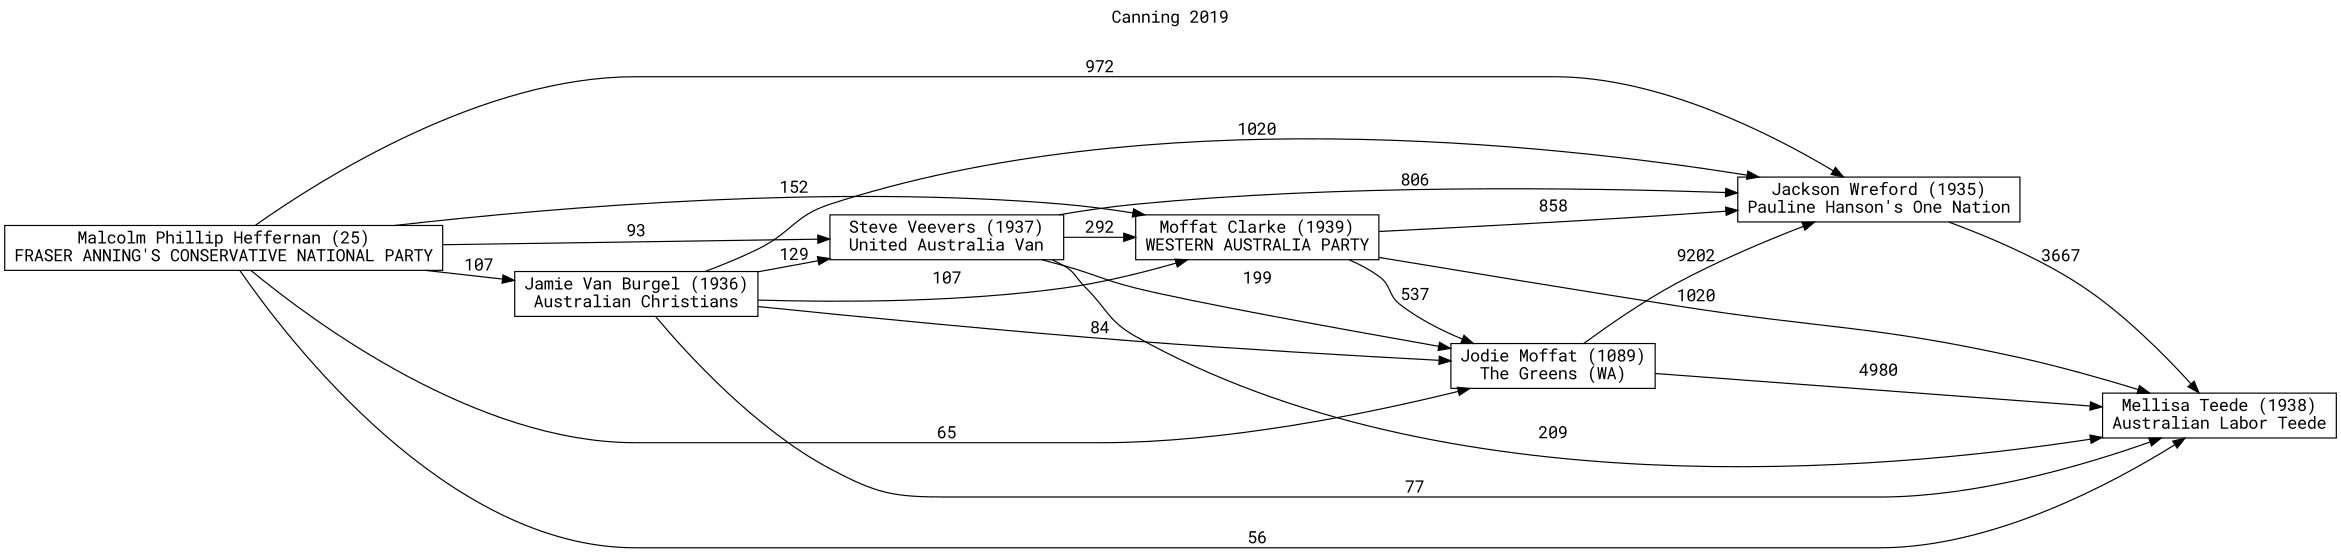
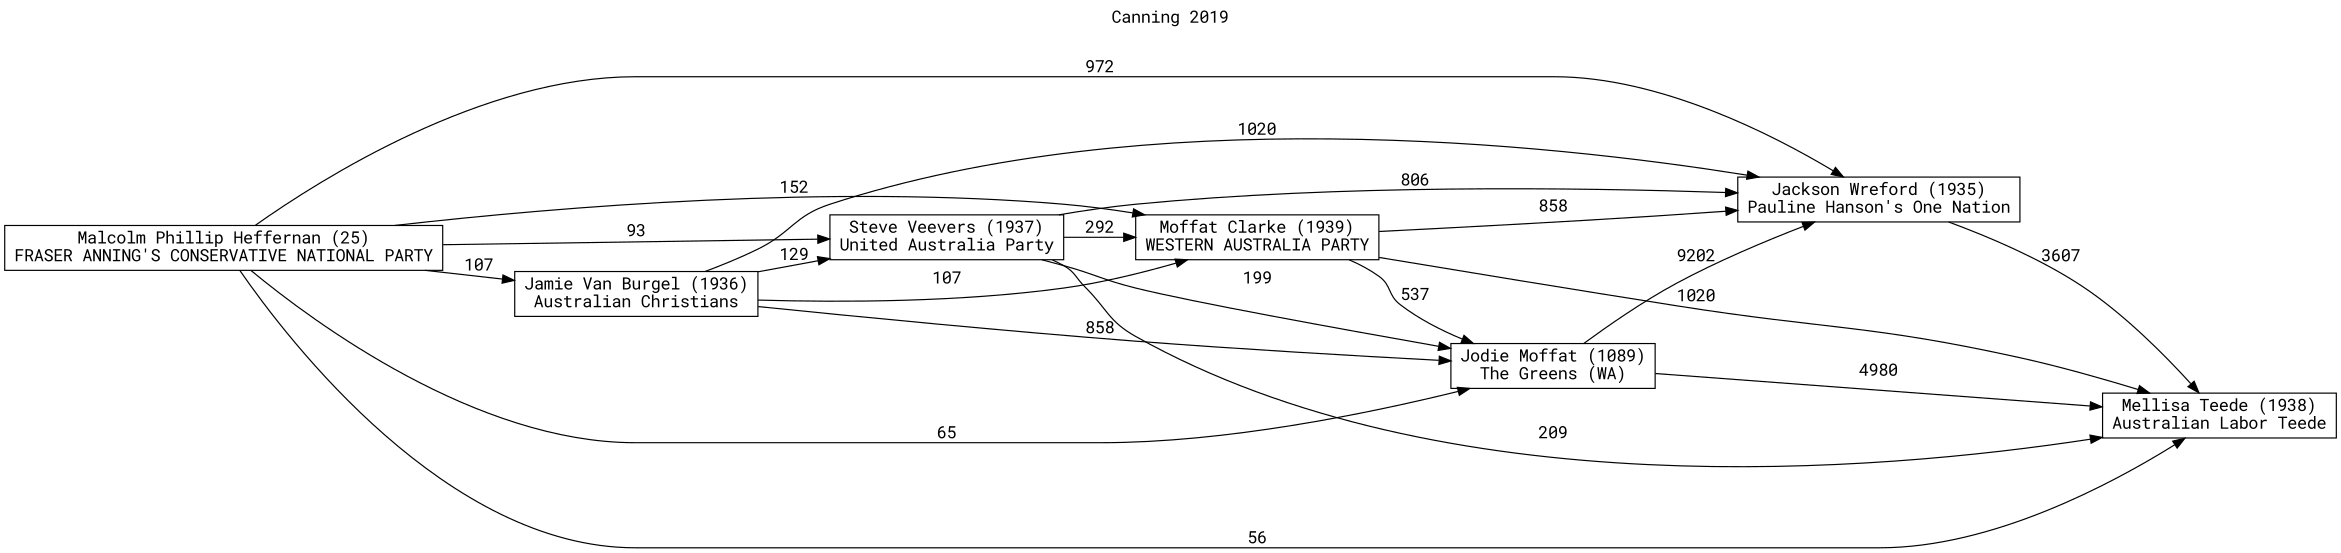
  digraph {
    fontname="Roboto Mono"
    label="Canning 2019"
    labelloc=t
    mclimit=10
    rankdir=LR
    node [fontname="Roboto Mono" shape=box]
    edge [fontname="Roboto Mono"]
    n1 [label="Moffat Clarke (1939)\nWESTERN AUSTRALIA PARTY"]
    n2 [label="Jackson Wreford (1935)\nPauline Hanson's One Nation"]
    n3 [label="Jodie Moffat (1089)\nThe Greens (WA)"]
    n4 [label="Mellisa Teede (1938)\nAustralian Labor Teede"]
    n5 [label="Jamie Van Burgel (1936)\nAustralian Christians"]
-   n6 [label="Steve Veevers (1937)\nUnited Australia Van"]
+   n6 [label="Steve Veevers (1937)\nUnited Australia Party"]
    n7 [label="Malcolm Phillip Heffernan (25)\nFRASER ANNING'S CONSERVATIVE NATIONAL PARTY"]
    n1 -> n2 [label=858]
    n1 -> n3 [label=537]
    n1 -> n4 [label=1020]
-   n2 -> n4 [label=3667]
+   n2 -> n4 [label=3607]
    n3 -> n2 [label=9202]
    n3 -> n4 [label=4980]
    n5 -> n1 [label=107]
    n5 -> n2 [label=1020]
-   n5 -> n3 [label=84]
-   n5 -> n4 [label=77]
+   n5 -> n3 [label=858]
    n5 -> n6 [label=129]
    n6 -> n1 [label=292]
    n6 -> n2 [label=806]
    n6 -> n3 [label=199]
    n6 -> n4 [label=209]
    n7 -> n1 [label=152]
    n7 -> n2 [label=972]
    n7 -> n3 [label=65]
    n7 -> n4 [label=56]
    n7 -> n5 [label=107]
    n7 -> n6 [label=93]
  }
